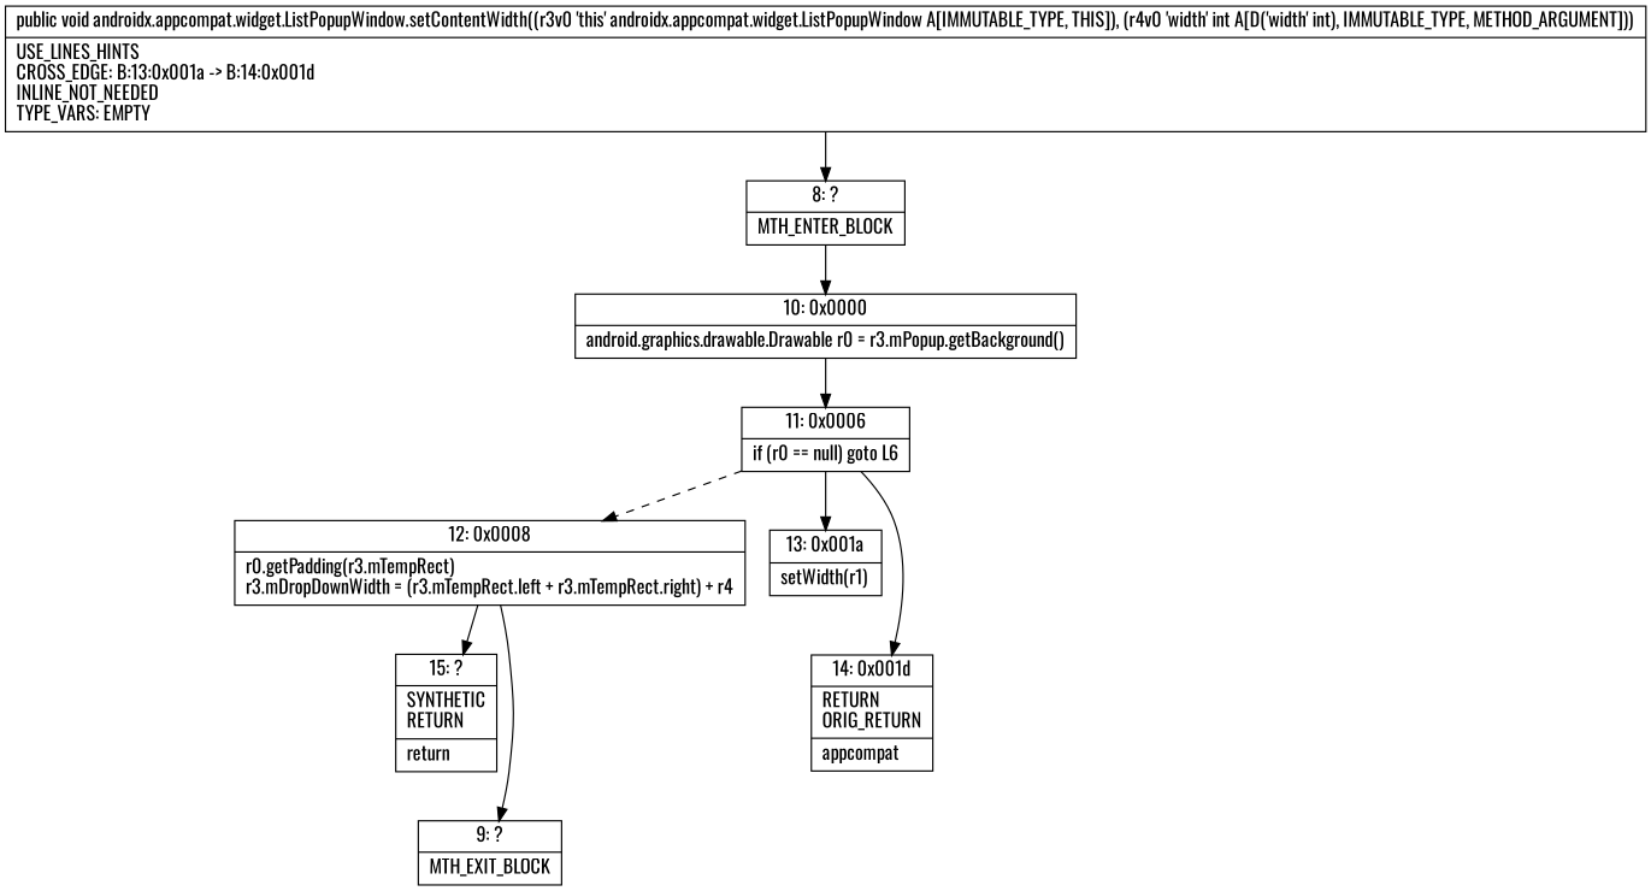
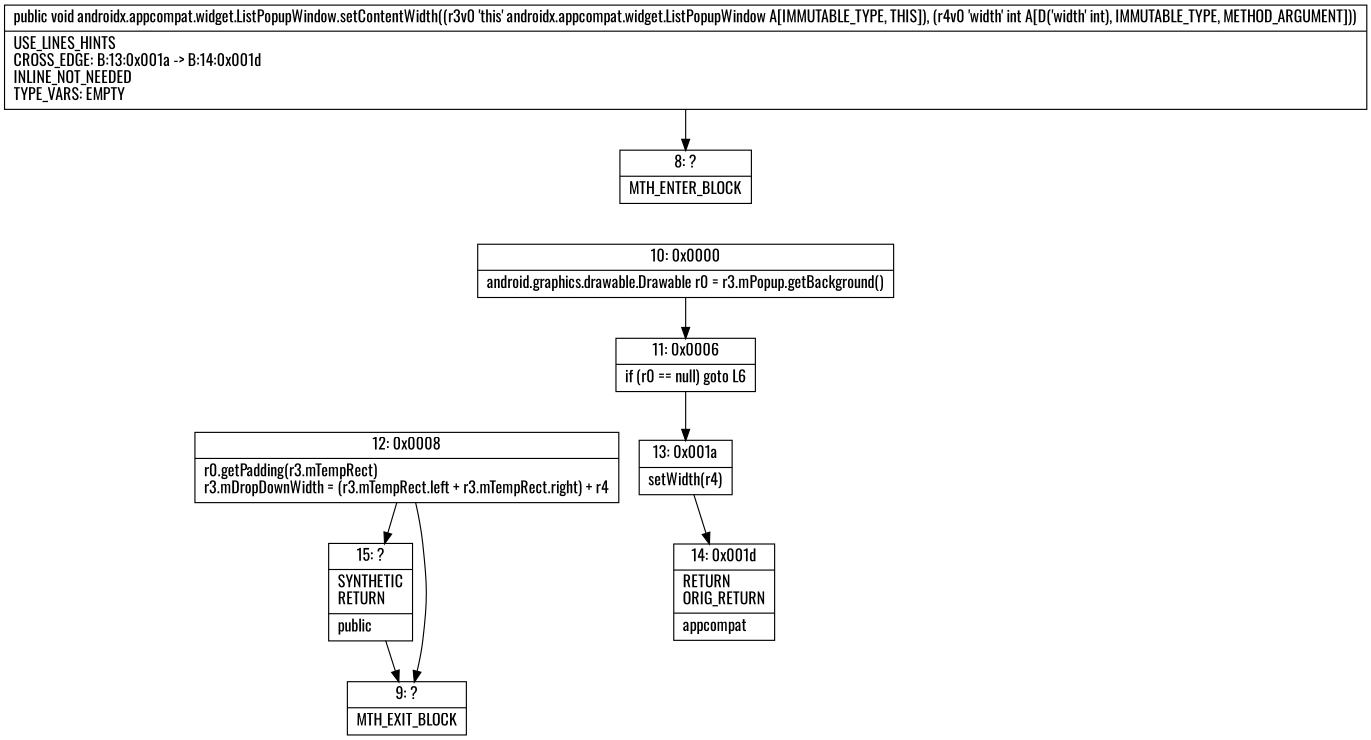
  digraph {
    fontname=Oswald
    node [fontname=Oswald shape=record]
    edge [fontname=Oswald]
    n1 [label="{8\:\ ?|MTH_ENTER_BLOCK\l}"]
    n2 [label="{10\:\ 0x0000|android.graphics.drawable.Drawable r0 = r3.mPopup.getBackground()\l}"]
    n3 [label="{11\:\ 0x0006|if (r0 == null) goto L6\l}"]
    n4 [label="{12\:\ 0x0008|r0.getPadding(r3.mTempRect)\lr3.mDropDownWidth = (r3.mTempRect.left + r3.mTempRect.right) + r4\l}"]
-   n5 [label="{13\:\ 0x001a|setWidth(r1)\l}"]
-   n6 [label="{15\:\ ?|SYNTHETIC\lRETURN\l|return\l}"]
+   n5 [label="{13\:\ 0x001a|setWidth(r4)\l}"]
+   n6 [label="{15\:\ ?|SYNTHETIC\lRETURN\l|public\l}"]
    n7 [label="{9\:\ ?|MTH_EXIT_BLOCK\l}"]
    n8 [label="{14\:\ 0x001d|RETURN\lORIG_RETURN\l|appcompat\l}"]
    n9 [label="{public void androidx.appcompat.widget.ListPopupWindow.setContentWidth((r3v0 'this' androidx.appcompat.widget.ListPopupWindow A[IMMUTABLE_TYPE, THIS]), (r4v0 'width' int A[D('width' int), IMMUTABLE_TYPE, METHOD_ARGUMENT]))  | USE_LINES_HINTS\lCROSS_EDGE: B:13:0x001a \-\> B:14:0x001d\lINLINE_NOT_NEEDED\lTYPE_VARS: EMPTY\l}"]
-   n1 -> n2
    n2 -> n3
-   n3 -> n4 [style=dashed]
    n3 -> n5
    n4 -> n6
    n4 -> n7
-   n3 -> n8
+   n5 -> n8
+   n6 -> n7
    n9 -> n1
  }
